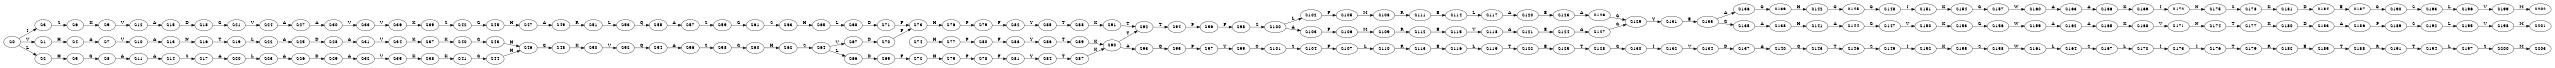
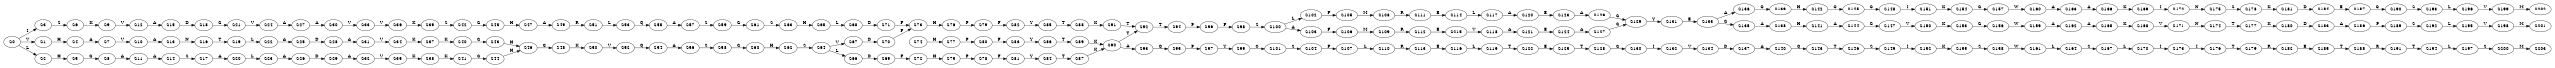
  strict digraph {
    rankdir=LR
    S0
    S1
    S2
    S3
    S4
    S5
    S6
    S7
    S8
    S9
    S10
    S11
    S12
    S13
    S14
    S15
    S16
    S17
    S18
    S19
    S20
    S21
    S22
    S23
    S24
    S25
    S26
    S27
    S28
    S29
    S30
    S31
    S32
    S33
    S34
    S35
    S36
    S37
    S38
    S39
    S40
    S41
    S42
    S43
    S44
    S45
    S46
    S47
    S48
    S49
    S50
    S51
    S52
    S53
    S54
    S55
    S56
    S57
    S58
    S59
    S60
    S61
    S62
    S63
    S64
    S65
    S66
    S67
    S68
    S69
    S70
    S71
    S72
    S73
    S75
    S76
    S74
    S77
    S78
    S79
    S80
    S81
    S82
    S83
    S84
    S85
    S86
    S87
    S88
    S89
    S90
    S91
    S92
    S93
    S94
    S95
    S96
    S97
    S98
    S99
    S100
    S101
    S102
    S103
    S104
    S105
    S106
    S107
    S108
    S109
    S110
    S111
    S112
    S113
    S114
-   S115
+   S115 [label=S215]
    S116
    S117
    S118
    S119
    S120
    S121
    S122
    S123
    S124
    S125
    S126
    S127
    S128
    S129
    S130
    S131
    S132
    S133
    S134
    S135
    S136
    S137
    S138
    S139
    S140
    S141
    S142
    S143
    S144
    S145
    S146
    S147
    S148
    S149
    S150
    S151
    S152
    S153
    S154
    S155
    S156
    S157
    S158
    S159
    S160
    S161
    S162
    S163
    S164
    S165
    S166
    S167
    S168
    S169
    S170
    S171
    S172
    S173
    S174
    S175
    S176
    S177
    S178
    S179
    S180
    S181
    S182
    S183
    S184
    S185
    S186
    S187
    S188
    S189
    S190
    S191
    S192
    S193
    S194
    S195
    S196
    S197
    S198
    S199
    S200
    S201
    S202
    S203
    S0 -> S1 [label=V]
    S0 -> S2 [label=L]
    S0 -> S3 [label=I]
    S1 -> S4 [label=H]
    S2 -> S5 [label=H]
    S3 -> S6 [label=S]
    S4 -> S7 [label=A]
    S5 -> S8 [label=G]
    S6 -> S9 [label=K]
    S7 -> S10 [label=V]
    S8 -> S11 [label=A]
    S9 -> S12 [label=V]
    S10 -> S13 [label=A]
    S11 -> S14 [label=A]
    S12 -> S15 [label=A]
    S13 -> S16 [label=N]
    S14 -> S17 [label=S]
    S15 -> S18 [label=D]
    S16 -> S19 [label=T]
    S17 -> S20 [label=A]
    S18 -> S21 [label=G]
    S19 -> S22 [label=L]
    S20 -> S23 [label=L]
    S21 -> S24 [label=V]
    S22 -> S25 [label=A]
    S23 -> S26 [label=A]
    S24 -> S27 [label=A]
    S25 -> S28 [label=D]
    S26 -> S29 [label=D]
    S27 -> S30 [label=A]
    S28 -> S31 [label=A]
    S29 -> S32 [label=A]
    S30 -> S33 [label=V]
    S31 -> S34 [label=V]
    S32 -> S35 [label=V]
    S33 -> S36 [label=V]
    S34 -> S37 [label=K]
    S35 -> S38 [label=K]
    S36 -> S39 [label=K]
    S37 -> S40 [label=K]
    S38 -> S41 [label=K]
    S39 -> S42 [label=S]
    S40 -> S43 [label=G]
    S41 -> S44 [label=G]
    S42 -> S45 [label=G]
    S43 -> S46 [label=H]
    S44 -> S46 [label=H]
    S45 -> S47 [label=H]
    S46 -> S48 [label=G]
    S47 -> S49 [label=A]
    S48 -> S50 [label=K]
    S49 -> S51 [label=R]
    S50 -> S52 [label=V]
    S51 -> S53 [label=L]
    S52 -> S54 [label=Q]
    S53 -> S55 [label=Q]
    S54 -> S56 [label=A]
    S55 -> S57 [label=A]
    S56 -> S58 [label=S]
    S57 -> S59 [label=S]
    S58 -> S60 [label=G]
    S59 -> S61 [label=G]
    S60 -> S62 [label=H]
    S61 -> S63 [label=S]
    S62 -> S64 [label=S]
    S63 -> S65 [label=H]
    S64 -> S66 [label=L]
    S64 -> S67 [label=V]
    S65 -> S68 [label=L]
    S66 -> S69 [label=D]
    S67 -> S70 [label=D]
    S68 -> S71 [label=D]
    S69 -> S72 [label=F]
    S70 -> S73 [label=F]
    S71 -> S73 [label=F]
    S72 -> S75 [label=H]
    S73 -> S76 [label=H]
    S75 -> S78 [label=P]
    S76 -> S79 [label=P]
    S74 -> S77 [label=H]
    S77 -> S80 [label=P]
    S78 -> S81 [label=F]
    S79 -> S82 [label=F]
    S80 -> S83 [label=F]
    S81 -> S84 [label=Y]
    S82 -> S85 [label=Y]
    S83 -> S86 [label=Y]
    S84 -> S87 [label=T]
    S85 -> S88 [label=T]
    S86 -> S89 [label=T]
    S87 -> S90 [label=K]
    S88 -> S91 [label=K]
    S89 -> S90 [label=K]
    S90 -> S92 [label=T]
    S90 -> S93 [label=A]
    S91 -> S92 [label=T]
    S92 -> S94 [label=T]
    S93 -> S95 [label=Q]
    S94 -> S96 [label=P]
    S95 -> S97 [label=P]
    S96 -> S98 [label=F]
    S97 -> S99 [label=Y]
    S98 -> S100 [label=S]
    S99 -> S101 [label=C]
    S100 -> S102 [label=L]
    S100 -> S103 [label=A]
    S101 -> S104 [label=S]
    S102 -> S105 [label=F]
    S103 -> S106 [label=F]
    S104 -> S107 [label=F]
    S105 -> S108 [label=M]
    S106 -> S109 [label=M]
    S107 -> S110 [label=L]
    S108 -> S111 [label=R]
    S109 -> S112 [label=R]
    S110 -> S113 [label=R]
    S111 -> S114 [label=E]
    S112 -> S115 [label=E]
    S113 -> S116 [label=E]
    S114 -> S117 [label=L]
    S115 -> S118 [label=V]
    S116 -> S119 [label=L]
    S117 -> S120 [label=A]
    S118 -> S121 [label=A]
    S119 -> S122 [label=T]
    S120 -> S123 [label=E]
    S121 -> S124 [label=E]
    S122 -> S125 [label=E]
    S123 -> S126 [label=A]
    S124 -> S127 [label=A]
    S125 -> S128 [label=T]
    S126 -> S129 [label=G]
    S127 -> S129 [label=G]
    S128 -> S130 [label=G]
    S129 -> S131 [label=Y]
    S130 -> S132 [label=I]
    S131 -> S133 [label=E]
    S132 -> S134 [label=V]
    S133 -> S135 [label=G]
    S133 -> S136 [label=A]
    S134 -> S137 [label=D]
    S135 -> S138 [label=A]
    S136 -> S139 [label=G]
    S137 -> S140 [label=A]
    S138 -> S141 [label=H]
    S139 -> S142 [label=H]
    S140 -> S143 [label=Q]
    S141 -> S144 [label=A]
    S142 -> S145 [label=G]
    S143 -> S146 [label=T]
    S144 -> S147 [label=G]
    S145 -> S148 [label=G]
    S146 -> S149 [label=S]
    S147 -> S150 [label=V]
    S148 -> S151 [label=I]
    S149 -> S152 [label=I]
    S150 -> S153 [label=K]
    S151 -> S154 [label=K]
    S152 -> S155 [label=K]
    S153 -> S156 [label=G]
    S154 -> S157 [label=G]
    S155 -> S158 [label=S]
    S156 -> S159 [label=W]
    S157 -> S160 [label=W]
    S158 -> S161 [label=W]
    S159 -> S162 [label=A]
    S160 -> S163 [label=A]
    S161 -> S164 [label=L]
    S162 -> S165 [label=A]
    S163 -> S166 [label=A]
    S164 -> S167 [label=S]
    S165 -> S168 [label=K]
    S166 -> S169 [label=K]
    S167 -> S170 [label=L]
    S168 -> S171 [label=V]
    S169 -> S172 [label=I]
    S170 -> S173 [label=I]
    S171 -> S174 [label=N]
    S172 -> S175 [label=N]
    S173 -> S176 [label=I]
    S174 -> S177 [label=T]
    S175 -> S178 [label=S]
    S176 -> S179 [label=T]
    S177 -> S180 [label=K]
    S178 -> S181 [label=K]
    S179 -> S182 [label=R]
    S180 -> S183 [label=D]
    S181 -> S184 [label=D]
    S182 -> S185 [label=E]
    S183 -> S186 [label=A]
    S184 -> S187 [label=E]
    S185 -> S188 [label=T]
    S186 -> S189 [label=P]
    S187 -> S190 [label=G]
    S188 -> S191 [label=R]
    S189 -> S192 [label=S]
    S190 -> S193 [label=S]
    S191 -> S194 [label=T]
    S192 -> S195 [label=L]
    S193 -> S196 [label=L]
    S194 -> S197 [label=L]
    S195 -> S198 [label=V]
    S196 -> S199 [label=V]
    S197 -> S200 [label=S]
    S198 -> S201 [label=M]
    S199 -> S202 [label=M]
    S200 -> S203 [label=M]
  }
